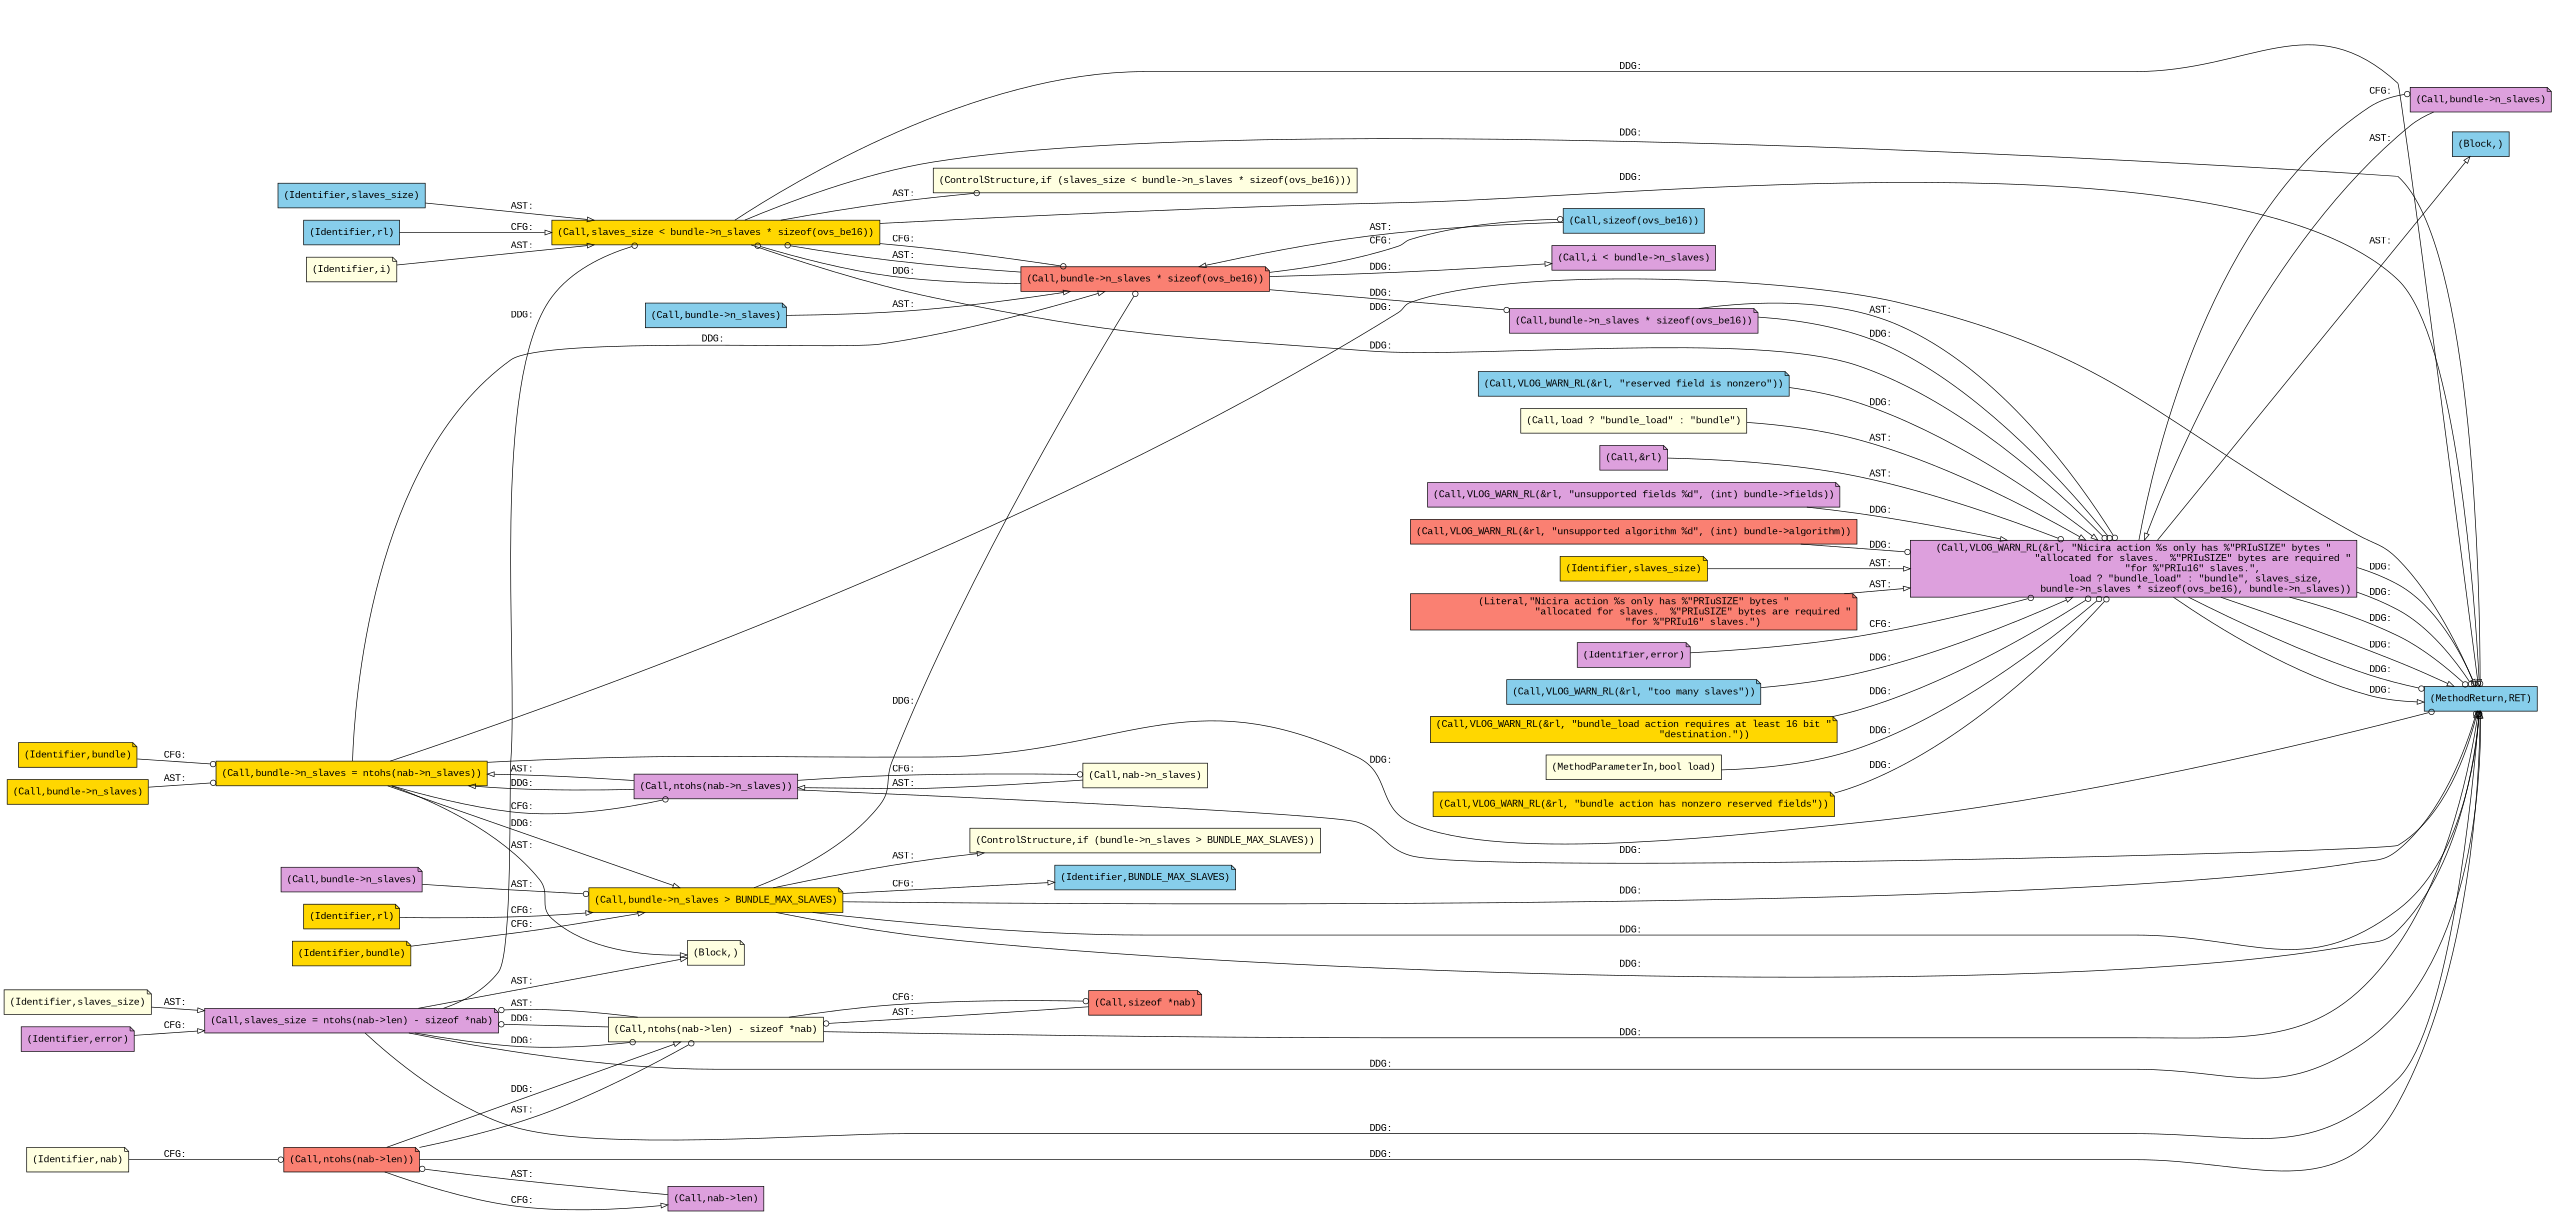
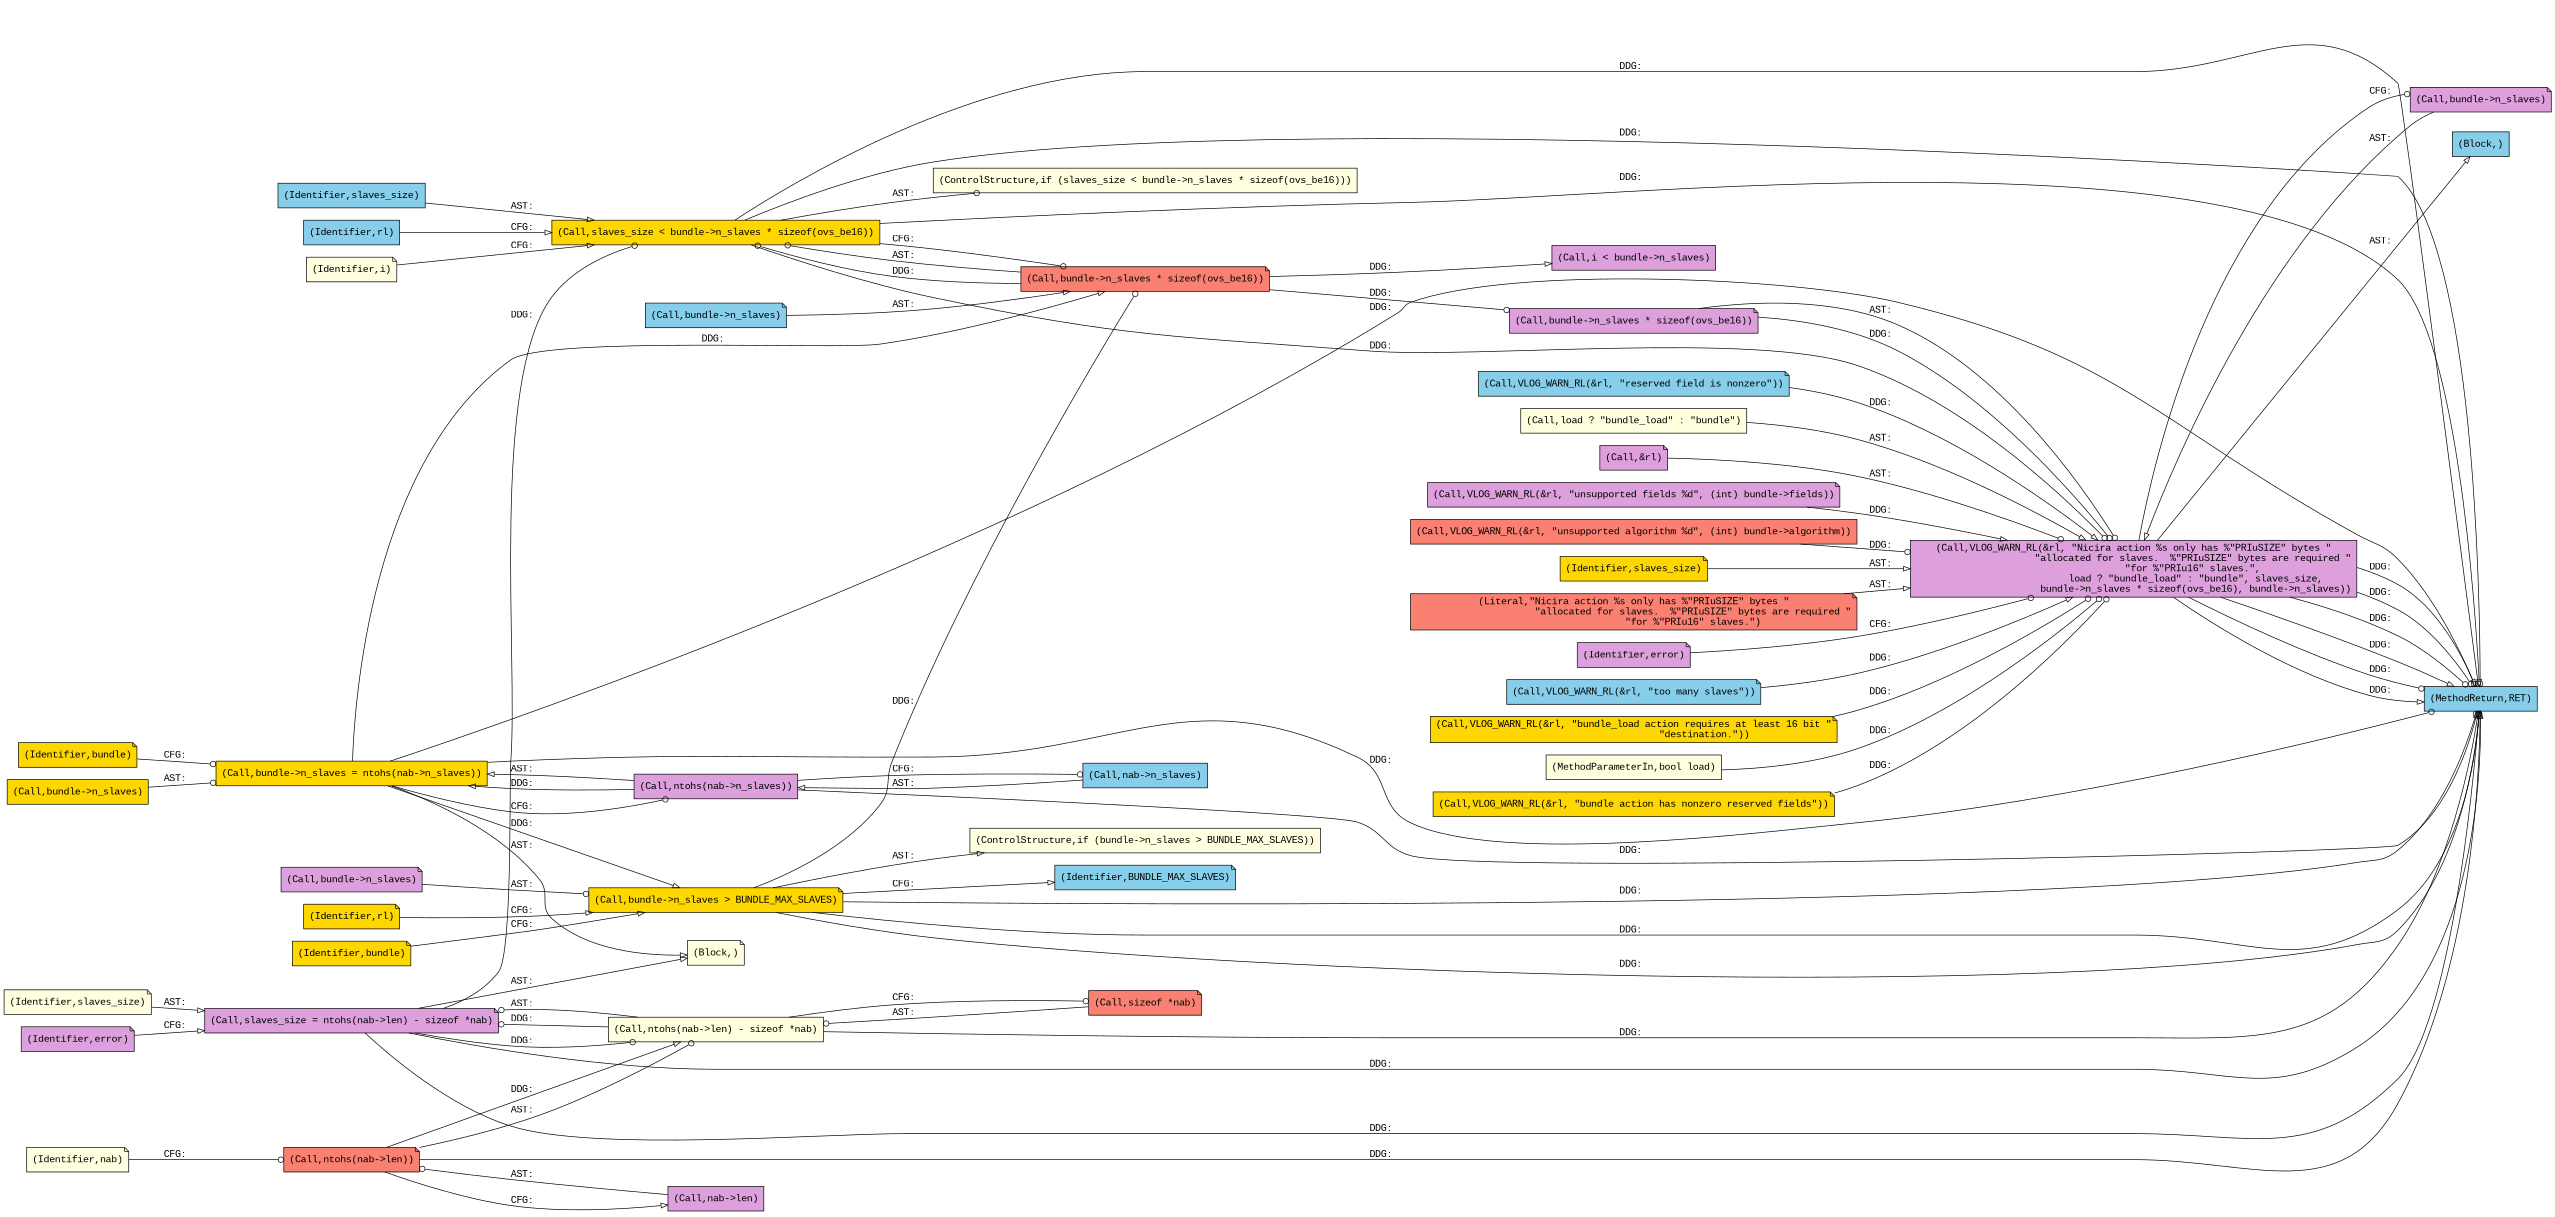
  digraph {
    fontname="Liberation Mono"
    rankdir=LR
    node [fillcolor=plum fontname="Liberation Mono" shape=note style=filled]
    edge [arrowhead=odot fontname="Liberation Mono"]
    n1 [fillcolor=gold label="(Call,slaves_size < bundle->n_slaves * sizeof(ovs_be16))" shape=box]
    n2 [fillcolor=salmon label="(Call,bundle->n_slaves * sizeof(ovs_be16))"]
    n3 [label="(Call,VLOG_WARN_RL(&rl, \"Nicira action %s only has %\"PRIuSIZE\" bytes \"\n                     \"allocated for slaves.  %\"PRIuSIZE\" bytes are required \"\n                     \"for %\"PRIu16\" slaves.\",\n                      load ? \"bundle_load\" : \"bundle\", slaves_size,\n                      bundle->n_slaves * sizeof(ovs_be16), bundle->n_slaves))" shape=box]
    n4 [fillcolor=skyblue label="(MethodReturn,RET)" shape=box]
    n5 [fillcolor=lightyellow label="(ControlStructure,if (slaves_size < bundle->n_slaves * sizeof(ovs_be16)))" shape=box]
    n6 [label="(Call,i < bundle->n_slaves)" shape=box]
-   n7 [fillcolor=skyblue label="(Call,sizeof(ovs_be16))" shape=box]
    n8 [label="(Call,bundle->n_slaves * sizeof(ovs_be16))"]
    n9 [label="(Call,bundle->n_slaves)"]
    n10 [fillcolor=skyblue label="(Block,)" shape=box]
    n11 [label="(Call,slaves_size = ntohs(nab->len) - sizeof *nab)"]
    n12 [fillcolor=lightyellow label="(Call,ntohs(nab->len) - sizeof *nab)" shape=box]
    n13 [fillcolor=lightyellow label="(Block,)"]
    n14 [fillcolor=salmon label="(Call,sizeof *nab)"]
    n15 [fillcolor=salmon label="(Call,ntohs(nab->len))"]
    n16 [label="(Call,nab->len)" shape=box]
    n17 [fillcolor=gold label="(Call,bundle->n_slaves = ntohs(nab->n_slaves))" shape=box]
    n18 [label="(Call,ntohs(nab->n_slaves))" shape=box]
    n19 [fillcolor=gold label="(Call,bundle->n_slaves > BUNDLE_MAX_SLAVES)"]
-   n20 [fillcolor=lightyellow label="(Call,nab->n_slaves)" shape=box]
+   n20 [fillcolor=skyblue label="(Call,nab->n_slaves)" shape=box]
    n21 [fillcolor=lightyellow label="(ControlStructure,if (bundle->n_slaves > BUNDLE_MAX_SLAVES))" shape=box]
    n22 [fillcolor=skyblue label="(Identifier,BUNDLE_MAX_SLAVES)"]
    n23 [fillcolor=gold label="(Call,bundle->n_slaves)" shape=box]
    n24 [fillcolor=lightyellow label="(Identifier,nab)"]
    n25 [fillcolor=skyblue label="(Identifier,rl)" shape=box]
    n26 [fillcolor=lightyellow label="(MethodParameterIn,bool load)" shape=box]
    n27 [fillcolor=lightyellow label="(Identifier,i)"]
    n28 [label="(Identifier,error)"]
    n29 [fillcolor=gold label="(Call,VLOG_WARN_RL(&rl, \"bundle action has nonzero reserved fields\"))"]
    n30 [fillcolor=gold label="(Identifier,bundle)"]
    n31 [fillcolor=skyblue label="(Identifier,slaves_size)" shape=box]
    n32 [fillcolor=skyblue label="(Call,VLOG_WARN_RL(&rl, \"reserved field is nonzero\"))"]
    n33 [fillcolor=gold label="(Identifier,bundle)"]
    n34 [fillcolor=lightyellow label="(Call,load ? \"bundle_load\" : \"bundle\")" shape=box]
    n35 [label="(Call,&rl)"]
    n36 [label="(Call,bundle->n_slaves)"]
    n37 [label="(Call,VLOG_WARN_RL(&rl, \"unsupported fields %d\", (int) bundle->fields))"]
    n38 [fillcolor=salmon label="(Call,VLOG_WARN_RL(&rl, \"unsupported algorithm %d\", (int) bundle->algorithm))" shape=box]
    n39 [fillcolor=gold label="(Identifier,slaves_size)"]
    n40 [fillcolor=lightyellow label="(Identifier,slaves_size)"]
    n41 [fillcolor=salmon label="(Literal,\"Nicira action %s only has %\"PRIuSIZE\" bytes \"\n                     \"allocated for slaves.  %\"PRIuSIZE\" bytes are required \"\n                     \"for %\"PRIu16\" slaves.\")"]
    n42 [fillcolor=skyblue label="(Call,bundle->n_slaves)"]
    n43 [label="(Identifier,error)"]
    n44 [fillcolor=gold label="(Identifier,rl)"]
    n45 [fillcolor=skyblue label="(Call,VLOG_WARN_RL(&rl, \"too many slaves\"))"]
    n46 [fillcolor=gold label="(Call,VLOG_WARN_RL(&rl, \"bundle_load action requires at least 16 bit \"\n                         \"destination.\"))"]
    n1 -> n2 [label="CFG: "]
    n1 -> n3 [label="DDG: "]
    n1 -> n4 [label="DDG: "]
    n1 -> n4 [arrowhead=onormal label="DDG: "]
    n1 -> n4 [label="DDG: "]
    n1 -> n5 [label="AST: "]
    n2 -> n1 [label="AST: "]
    n2 -> n1 [label="DDG: "]
    n2 -> n6 [arrowhead=onormal label="DDG: "]
-   n2 -> n7 [label="CFG: "]
    n2 -> n8 [label="DDG: "]
    n3 -> n4 [label="DDG: "]
    n3 -> n4 [label="DDG: "]
    n3 -> n4 [arrowhead=onormal label="DDG: "]
    n3 -> n4 [label="DDG: "]
    n3 -> n4 [arrowhead=onormal label="DDG: "]
    n3 -> n4 [arrowhead=onormal label="DDG: "]
    n3 -> n9 [label="CFG: "]
    n3 -> n10 [arrowhead=onormal label="AST: "]
-   n7 -> n2 [arrowhead=onormal label="AST: "]
    n8 -> n3 [label="AST: "]
    n8 -> n3 [label="DDG: "]
    n9 -> n3 [arrowhead=onormal label="AST: "]
    n11 -> n1 [label="DDG: "]
    n11 -> n4 [arrowhead=onormal label="DDG: "]
    n11 -> n4 [arrowhead=onormal label="DDG: "]
    n11 -> n12 [label="DDG: "]
    n11 -> n13 [arrowhead=onormal label="AST: "]
    n12 -> n4 [label="DDG: "]
    n12 -> n11 [label="AST: "]
    n12 -> n11 [label="DDG: "]
    n12 -> n14 [label="CFG: "]
    n14 -> n12 [label="AST: "]
    n15 -> n4 [arrowhead=onormal label="DDG: "]
    n15 -> n12 [label="AST: "]
    n15 -> n12 [arrowhead=onormal label="DDG: "]
    n15 -> n16 [arrowhead=onormal label="CFG: "]
    n16 -> n15 [label="AST: "]
    n17 -> n2 [arrowhead=onormal label="DDG: "]
    n17 -> n4 [label="DDG: "]
    n17 -> n4 [label="DDG: "]
    n17 -> n13 [arrowhead=onormal label="AST: "]
    n17 -> n18 [label="CFG: "]
    n17 -> n19 [arrowhead=onormal label="DDG: "]
    n18 -> n4 [arrowhead=onormal label="DDG: "]
    n18 -> n17 [arrowhead=onormal label="AST: "]
    n18 -> n17 [arrowhead=onormal label="DDG: "]
    n18 -> n20 [label="CFG: "]
    n19 -> n2 [label="DDG: "]
    n19 -> n4 [label="DDG: "]
    n19 -> n4 [label="DDG: "]
    n19 -> n4 [label="DDG: "]
    n19 -> n21 [arrowhead=onormal label="AST: "]
    n19 -> n22 [arrowhead=onormal label="CFG: "]
    n20 -> n18 [arrowhead=onormal label="AST: "]
    n23 -> n17 [label="AST: "]
    n24 -> n15 [label="CFG: "]
    n25 -> n1 [arrowhead=onormal label="CFG: "]
    n26 -> n3 [label="DDG: "]
-   n27 -> n1 [arrowhead=onormal label="AST: "]
+   n27 -> n1 [arrowhead=onormal label="CFG: "]
    n28 -> n11 [arrowhead=onormal label="CFG: "]
    n29 -> n3 [label="DDG: "]
    n30 -> n17 [label="CFG: "]
    n31 -> n1 [arrowhead=onormal label="AST: "]
    n32 -> n3 [arrowhead=onormal label="DDG: "]
    n33 -> n19 [arrowhead=onormal label="CFG: "]
    n34 -> n3 [arrowhead=onormal label="AST: "]
    n35 -> n3 [label="AST: "]
    n36 -> n19 [label="AST: "]
    n37 -> n3 [arrowhead=onormal label="DDG: "]
    n38 -> n3 [label="DDG: "]
    n39 -> n3 [arrowhead=onormal label="AST: "]
    n40 -> n11 [arrowhead=onormal label="AST: "]
    n41 -> n3 [arrowhead=onormal label="AST: "]
    n42 -> n2 [arrowhead=onormal label="AST: "]
    n43 -> n3 [label="CFG: "]
    n44 -> n19 [arrowhead=onormal label="CFG: "]
    n45 -> n3 [arrowhead=onormal label="DDG: "]
    n46 -> n3 [label="DDG: "]
  }
